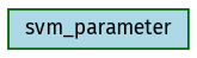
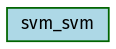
  digraph {
    rankdir=LR
    fontname="Fira Sans"
-   n1 [color=darkgreen fillcolor=lightblue fontname="Fira Sans" fontsize=10 height=0.2 label=svm_parameter shape=record style=filled width=0.4]
+   n1 [color=darkgreen fillcolor=lightblue fontname="Fira Sans" fontsize=10 height=0.2 label=svm_svm shape=record style=filled width=0.4]
  }
